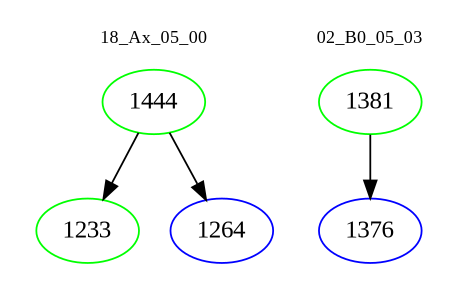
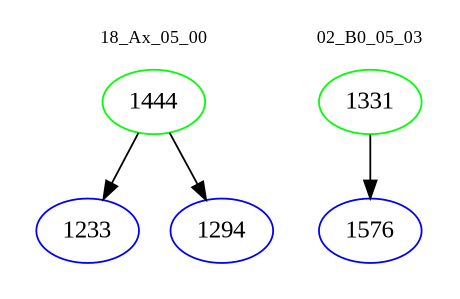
  digraph {
    fontname="Liberation Serif"
    node [color=blue fontname="Liberation Serif"]
    edge [color=black fontname="Liberation Serif"]
    n1 [color=green label=1444]
-   n2 [color=green label=1233]
-   n3 [label=1264]
-   n4 [color=green label=1381]
-   n5 [label=1376]
+   n2 [label=1233]
+   n3 [label=1294]
+   n4 [color=green label=1331]
+   n5 [label=1576]
    subgraph cluster_1 {
      color=white
      fontsize=10
      label="18_Ax_05_00"
      n1
      n2
      n3
    }
    subgraph cluster_2 {
      color=white
      fontsize=10
      label="02_B0_05_03"
      n4
      n5
    }
    n1 -> n2
    n1 -> n3
    n4 -> n5
  }
